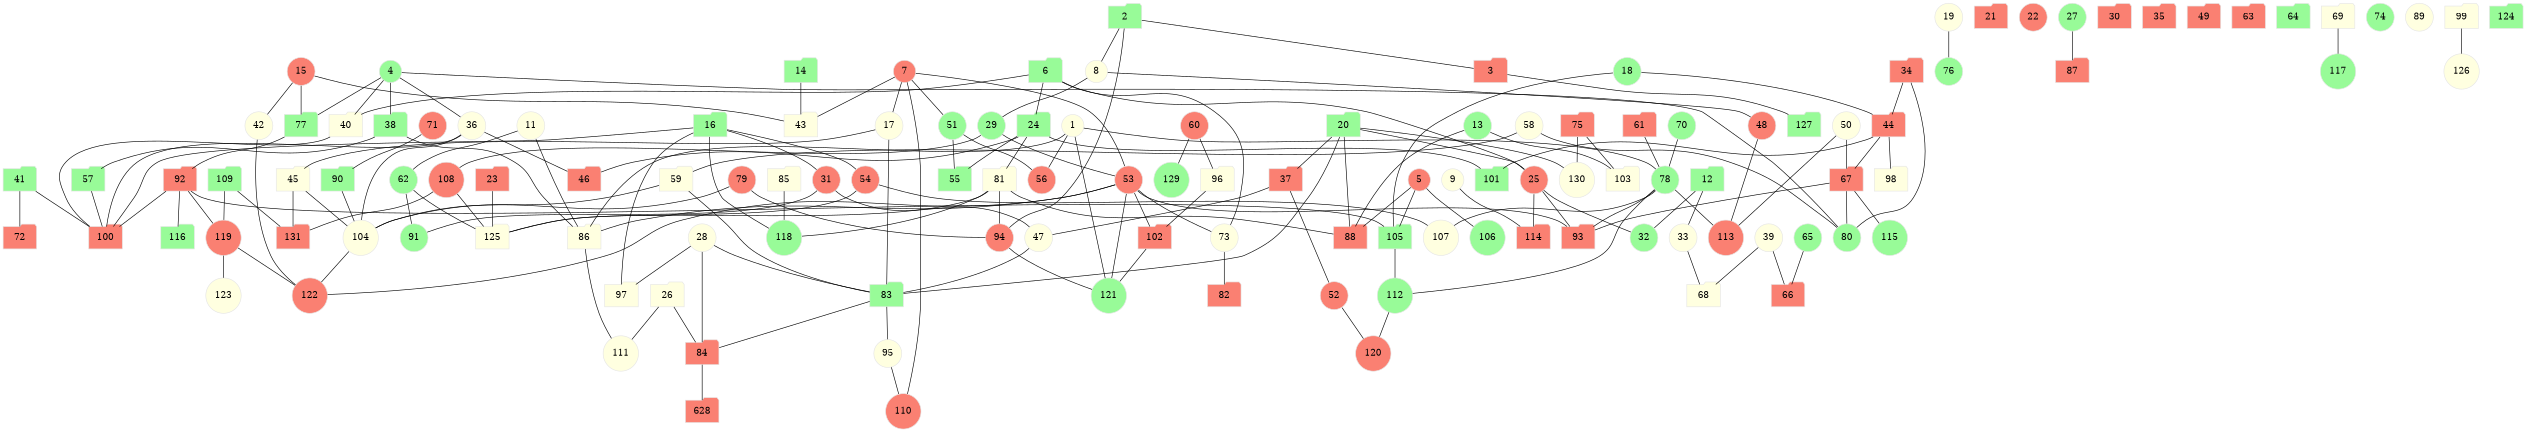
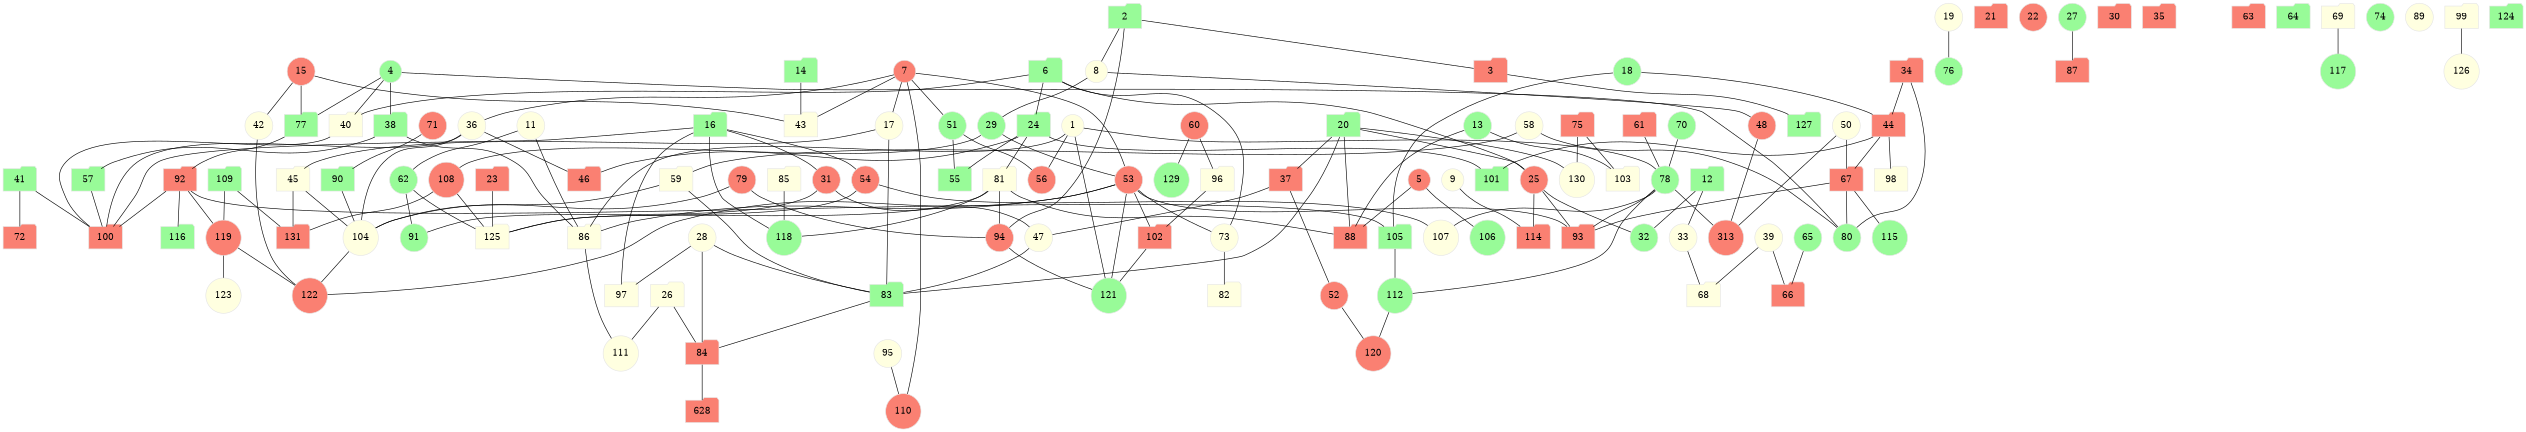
  graph {
    node [color=gray90 fillcolor=salmon shape=circle style=filled]
    1 [fillcolor=lightyellow]
    56
    78 [fillcolor=palegreen]
    86 [fillcolor=lightyellow shape=folder]
    121 [fillcolor=palegreen]
    93 [shape=folder]
-   113
+   113 [label=313]
    107 [fillcolor=lightyellow]
    112 [fillcolor=palegreen]
    111 [fillcolor=lightyellow]
    2 [fillcolor=palegreen shape=folder]
    3 [shape=folder]
    8 [fillcolor=lightyellow]
    94
    127 [fillcolor=palegreen shape=folder]
    29 [fillcolor=palegreen]
    48
    4 [fillcolor=palegreen]
    36 [fillcolor=lightyellow]
    38 [fillcolor=palegreen shape=folder]
    40 [fillcolor=lightyellow shape=folder]
    77 [fillcolor=palegreen shape=folder]
    80 [fillcolor=palegreen]
    100 [shape=folder]
    46 [shape=folder]
    104 [fillcolor=lightyellow]
    57 [fillcolor=palegreen shape=folder]
    92 [shape=folder]
    88 [shape=folder]
    5
    105 [fillcolor=palegreen shape=folder]
    106 [fillcolor=palegreen]
    6 [fillcolor=palegreen shape=folder]
    24 [fillcolor=palegreen shape=folder]
    25
    73 [fillcolor=lightyellow]
    55 [fillcolor=palegreen shape=folder]
    81 [fillcolor=lightyellow shape=folder]
    101 [fillcolor=palegreen shape=folder]
    114 [shape=folder]
    32 [fillcolor=palegreen]
-   82 [shape=folder]
+   82 [fillcolor=lightyellow shape=folder]
    17 [fillcolor=lightyellow]
    7
    43 [fillcolor=lightyellow shape=folder]
    51 [fillcolor=palegreen]
    53
    110
    45 [fillcolor=lightyellow shape=folder]
    83 [fillcolor=palegreen shape=folder]
    122
    102 [shape=folder]
    108
    9 [fillcolor=lightyellow]
    11 [fillcolor=lightyellow]
    62 [fillcolor=palegreen]
    125 [fillcolor=lightyellow shape=folder]
    91 [fillcolor=palegreen]
    12 [fillcolor=palegreen shape=folder]
    33 [fillcolor=lightyellow]
    68 [fillcolor=lightyellow shape=folder]
    13 [fillcolor=palegreen]
    103 [fillcolor=lightyellow shape=folder]
    14 [fillcolor=palegreen shape=folder]
    15
    42 [fillcolor=lightyellow]
    16 [fillcolor=palegreen shape=folder]
    31
    54
    97 [fillcolor=lightyellow shape=folder]
    118 [fillcolor=palegreen]
    47 [fillcolor=lightyellow]
    131 [shape=folder]
    84 [shape=folder]
    95 [fillcolor=lightyellow]
    18 [fillcolor=palegreen]
    44 [shape=folder]
    67 [shape=folder]
    98 [fillcolor=lightyellow shape=folder]
    19 [fillcolor=lightyellow]
    76 [fillcolor=palegreen]
    20 [fillcolor=palegreen shape=folder]
    37 [shape=folder]
    130 [fillcolor=lightyellow]
    52
    21 [shape=folder]
    22
    23 [shape=folder]
    26 [fillcolor=lightyellow shape=folder]
    n90 [label=628 shape=folder]
    27 [fillcolor=palegreen]
    87 [shape=folder]
    28 [fillcolor=lightyellow]
    30 [shape=folder]
    34 [shape=folder]
    35 [shape=folder]
    120
    39 [fillcolor=lightyellow]
    66 [shape=folder]
    41 [fillcolor=palegreen shape=folder]
    72 [shape=folder]
    115 [fillcolor=palegreen]
-   49 [shape=folder]
    50 [fillcolor=lightyellow]
    58 [fillcolor=lightyellow]
    59 [fillcolor=lightyellow shape=folder]
    96 [fillcolor=lightyellow shape=folder]
    60
    129 [fillcolor=palegreen]
    61 [shape=folder]
    63 [shape=folder]
    64 [fillcolor=palegreen shape=folder]
    65 [fillcolor=palegreen]
    69 [fillcolor=lightyellow shape=folder]
    117 [fillcolor=palegreen]
    70 [fillcolor=palegreen]
    90 [fillcolor=palegreen shape=folder]
    71
    74 [fillcolor=palegreen]
    75 [shape=folder]
    116 [fillcolor=palegreen shape=folder]
    119
    79
    85 [fillcolor=lightyellow shape=folder]
    89 [fillcolor=lightyellow]
    123 [fillcolor=lightyellow]
    99 [fillcolor=lightyellow shape=folder]
    126 [fillcolor=lightyellow]
    109 [fillcolor=palegreen shape=folder]
    124 [fillcolor=palegreen shape=folder]
    1 -- 56
    1 -- 78
    1 -- 86
    1 -- 121
    78 -- 93
    78 -- 113
    78 -- 107
    78 -- 112
    86 -- 111
    112 -- 120
    2 -- 3
    2 -- 8
    2 -- 94
    3 -- 127
    8 -- 29
    8 -- 48
    94 -- 121
    29 -- 53
    29 -- 108
    48 -- 113
-   4 -- 36
+   7 -- 36
    4 -- 38
    4 -- 40
    4 -- 77
    4 -- 80
    36 -- 100
    36 -- 46
    36 -- 104
    38 -- 86
    38 -- 57
    40 -- 100
    77 -- 92
    104 -- 122
    57 -- 100
    92 -- 100
    92 -- 105
    92 -- 116
    92 -- 119
    5 -- 88
-   5 -- 105
    5 -- 106
    105 -- 112
    6 -- 40
    6 -- 24
    6 -- 25
    6 -- 73
    24 -- 46
    24 -- 55
    24 -- 81
    24 -- 101
    25 -- 93
    25 -- 114
    25 -- 32
    73 -- 82
    81 -- 94
    81 -- 88
    81 -- 125
    81 -- 118
    17 -- 45
    17 -- 83
    7 -- 17
    7 -- 43
    7 -- 51
    7 -- 53
    7 -- 110
    51 -- 56
    51 -- 55
    53 -- 86
    53 -- 121
    53 -- 93
    53 -- 73
    53 -- 122
    53 -- 102
    45 -- 104
    45 -- 131
    83 -- 84
-   83 -- 95
    102 -- 121
    108 -- 125
    108 -- 131
    9 -- 114
    11 -- 86
    11 -- 62
    62 -- 125
    62 -- 91
    12 -- 32
    12 -- 33
    33 -- 68
    13 -- 88
    13 -- 103
    14 -- 43
    15 -- 77
    15 -- 43
    15 -- 42
    42 -- 122
    16 -- 100
    16 -- 31
    16 -- 54
    16 -- 97
    16 -- 118
    31 -- 91
    31 -- 47
    54 -- 107
    54 -- 125
    47 -- 83
    84 -- n90
    95 -- 110
    18 -- 105
    18 -- 44
    44 -- 101
    44 -- 67
    44 -- 98
    67 -- 93
    67 -- 80
    67 -- 115
    19 -- 76
    20 -- 88
    20 -- 25
    20 -- 83
    20 -- 37
    20 -- 130
    37 -- 47
    37 -- 52
    52 -- 120
    23 -- 125
    26 -- 111
    26 -- 84
    27 -- 87
    28 -- 83
    28 -- 97
    28 -- 84
    34 -- 80
    34 -- 44
    39 -- 68
    39 -- 66
    41 -- 100
    41 -- 72
    50 -- 113
    50 -- 67
    58 -- 80
    58 -- 59
    59 -- 104
    59 -- 83
    96 -- 102
    60 -- 96
    60 -- 129
    61 -- 78
    65 -- 66
    69 -- 117
    70 -- 78
    90 -- 104
    71 -- 90
    75 -- 103
    75 -- 130
    119 -- 122
    119 -- 123
    79 -- 94
    79 -- 104
    85 -- 118
    99 -- 126
    109 -- 131
    109 -- 119
  }
